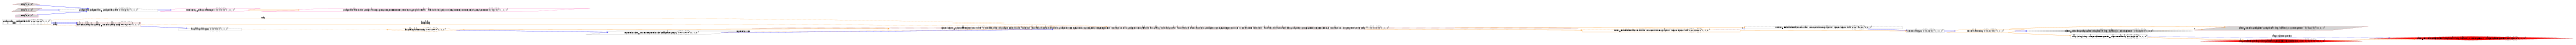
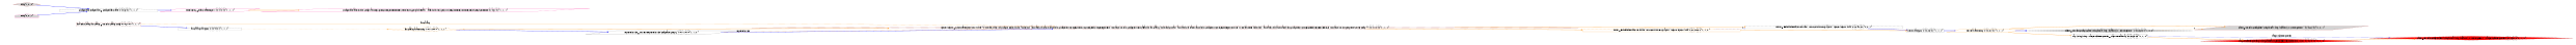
  digraph {
    rankdir=LR
    node [color=gray40 fillcolor=white shape=diamond style=filled]
    edge [arrowhead=vee color=darkorange style=bold]
-   n1 [label="Config config = configBuilder.build()@@@7@@@['1', '1', '1']" shape=note]
    n2 [color=brown label="Injector injector = Guice.createInjector(new Module(){@Override public void configure(Binder binder){binder.bind().annotatedWith(Names.named(FlowConfigsResource.INJECT_FLOW_CONFIG_RESOURCE_HANDLER)).toInstance(new FlowConfigResourceLocalHandler(flowCatalog))binder.bindConstant().annotatedWith(Names.named(FlowConfigsResource.INJECT_READY_TO_USE)).to(Boolean.TRUE)binder.bind().annotatedWith(Names.named(FlowConfigsResource.INJECT_REQUESTER_SERVICE)).toInstance(new NoopRequesterService(config))}})@@@11@@@['1', '1', '1']"]
    n3 [color=brown label="final FlowCatalog flowCatalog = new FlowCatalog(config)@@@8@@@['1', '1', '1']" shape=note]
    n4 [label="_server = EmbeddedRestliServer.builder().resources(Lists.newArrayList()).injector(injector).build()@@@19@@@['0', '0', '1']" shape=house]
    n5 [color=darkorange label="_server = EmbeddedRestliServer.builder().resources(Lists.newArrayList()).injector(injector).build()@@@20@@@['1', '1', '0']" shape=house]
    n6 [label="flowCatalog.startAsync()@@@9@@@['1', '1', '1']" shape=house]
    n7 [color=deeppink label="configBuilder.addPrimitive(ConfigurationKeys.JOB_CONFIG_FILE_DIR_KEY,_testDirectory.getAbsolutePath()).addPrimitive(FSSpecStore.SPECSTORE_FS_DIR_KEY,TEST_SPEC_STORE_DIR)@@@5@@@['1', '1', '1']" shape=parallelogram]
    n8 [label="_server.startAsync()@@@20@@@['1', '1', '1']" shape=note]
    n9 [color=darkorange label="flowCatalog.awaitRunning()@@@10@@@['1', '1', '1']"]
    n10 [label="_requesterService = new TestRequesterService(ConfigFactory.empty())@@@11@@@['1', '1', '0']" shape=parallelogram]
    n11 [color=brown fillcolor=red label="_client = new FlowConfigV2Client(String.format(\"http://localhost:%s/\",_server.getPort()),transportClientProperties)@@@25@@@['0', '1', '0']"]
    n12 [color=deeppink label="_testDirectory = Files.createTempDir()@@@4@@@['1', '1', '1']" shape=parallelogram]
    n13 [label="ConfigBuilder configBuilder = ConfigBuilder.create()@@@3@@@['1', '1', '1']" shape=house]
    n14 [color=darkorange label="_server.awaitRunning()@@@21@@@['1', '1', '1']" shape=parallelogram]
    n15 [fillcolor=lightgray label="_client = new FlowConfigV2Client(String.format(\"http://localhost:%s/\",_server.getPort()))@@@23@@@['1', '0', '0']"]
    n16 [label="Map<String,String> transportClientProperties = Maps.newHashMap()@@@23@@@['0', '1', '0']" shape=note]
    n17 [color=brown fillcolor=lightgray label="_client = new FlowConfigClient(String.format(\"http://localhost:%s/\",_server.getPort()))@@@22@@@['0', '0', '1']" shape=parallelogram]
    n18 [color=brown fillcolor=red label="transportClientProperties.put(HttpClientFactory.HTTP_REQUEST_TIMEOUT,\"10000\")@@@24@@@['0', '1', '0']"]
    n19 [color=brown fillcolor=lightgray label="setUp['1', '0', '0']"]
-   n20 [color=brown fillcolor=lightgray label="setUp['0', '1', '0']" shape=parallelogram]
    n21 [color=deeppink fillcolor=lightgray label="setUp['0', '0', '1']" shape=house]
-   n1 -> n2 [label=config style=solid]
-   n1 -> n3 [arrowhead=tee color=blue]
-   n1 -> n3 [arrowhead=onormal label=config style=solid]
    n2 -> n4 [arrowhead=tee]
    n2 -> n5
    n3 -> n2 [arrowhead=tee label=flowCatalog style=solid]
    n3 -> n6 [arrowhead=onormal color=blue]
    n4 -> n8 [arrowhead=tee color=blue]
    n5 -> n4 [arrowhead=onormal color=blue label=0 style=dashed]
    n5 -> n8
    n6 -> n9 [arrowhead=tee style=dashed]
    n8 -> n14 [arrowhead=onormal color=blue]
    n9 -> n2
    n9 -> n10 [color=blue]
    n10 -> n2 [arrowhead=tee label=_requesterService style=solid]
    n10 -> n2 [arrowhead=tee color=blue]
    n12 -> n7 [arrowhead=onormal]
    n13 -> n12 [arrowhead=onormal color=blue]
    n14 -> n15 [color=blue]
    n14 -> n16 [arrowhead=onormal]
    n14 -> n17 [arrowhead=tee]
    n15 -> n17 [label=0 style=dashed]
    n16 -> n11 [color=blue label=transportClientProperties style=solid]
    n16 -> n18
    n18 -> n11 [arrowhead=tee]
    n19 -> n13 [color=blue]
-   n20 -> n13 [arrowhead=onormal color=blue]
    n21 -> n13 [arrowhead=tee color=blue]
  }
